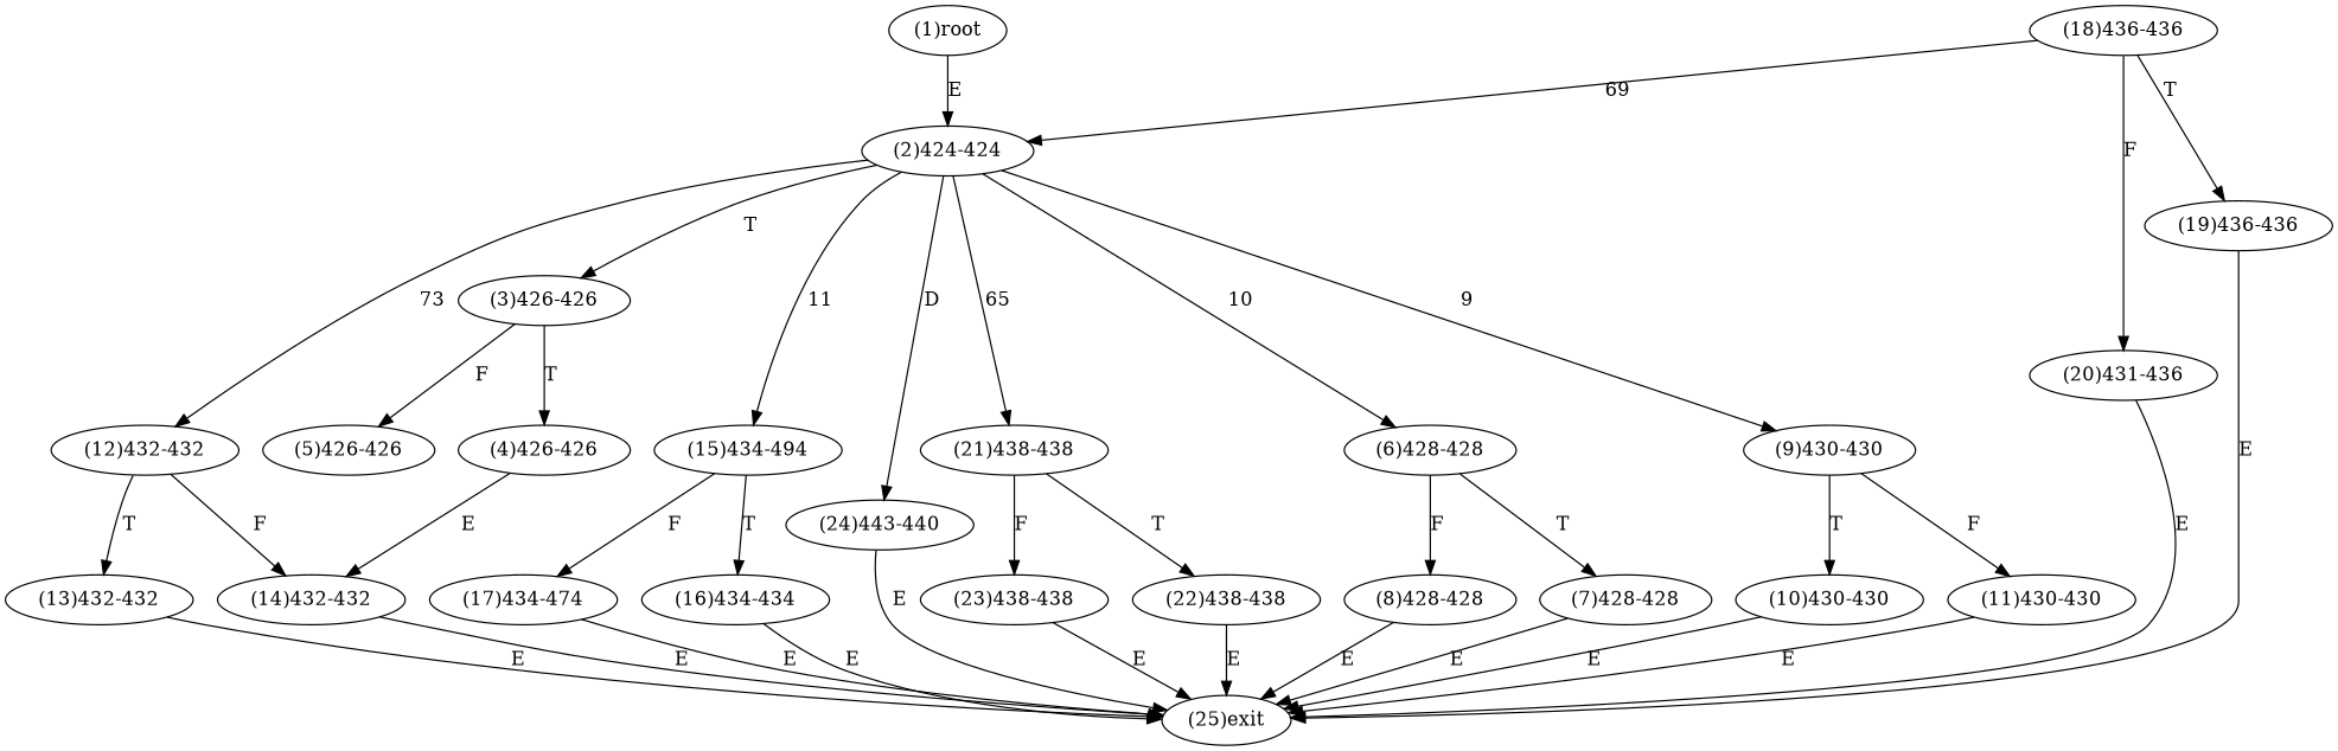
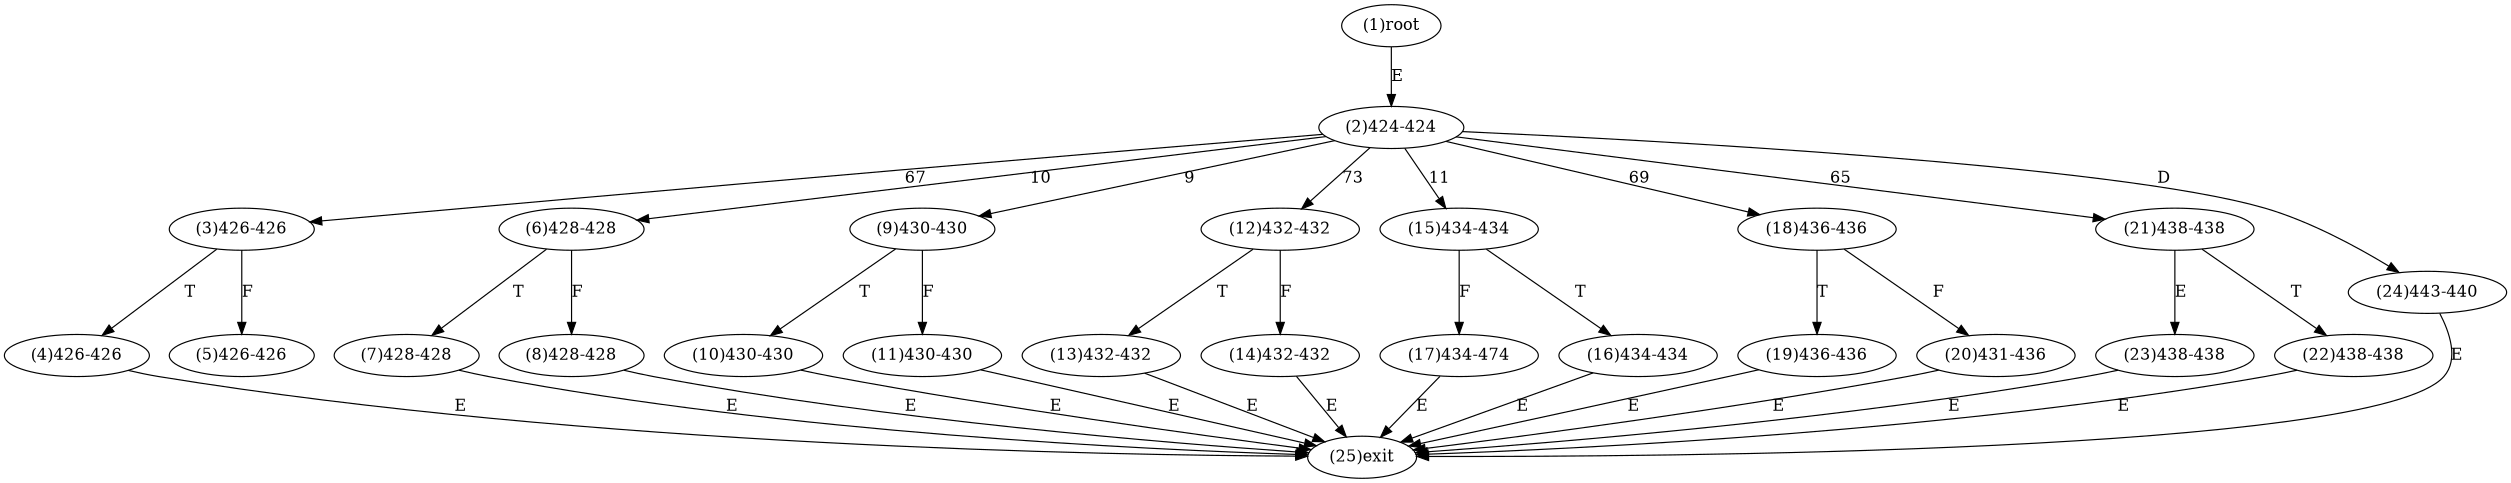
  digraph {
    n1 [label="(1)root"]
    n2 [label="(2)424-424"]
    n3 [label="(3)426-426"]
    n4 [label="(6)428-428"]
    n5 [label="(9)430-430"]
    n6 [label="(12)432-432"]
-   n7 [label="(15)434-494"]
+   n7 [label="(15)434-434"]
    n8 [label="(18)436-436"]
    n9 [label="(21)438-438"]
    n10 [label="(24)443-440"]
    n11 [label="(4)426-426"]
    n12 [label="(5)426-426"]
    n13 [label="(7)428-428"]
    n14 [label="(8)428-428"]
    n15 [label="(10)430-430"]
    n16 [label="(11)430-430"]
    n17 [label="(13)432-432"]
    n18 [label="(14)432-432"]
    n19 [label="(17)434-474"]
    n20 [label="(16)434-434"]
    n21 [label="(19)436-436"]
    n22 [label="(20)431-436"]
    n23 [label="(23)438-438"]
    n24 [label="(22)438-438"]
    n25 [label="(25)exit"]
    n1 -> n2 [label=E]
-   n2 -> n3 [label=T]
+   n2 -> n3 [label=67]
    n2 -> n4 [label=10]
    n2 -> n5 [label=9]
    n2 -> n6 [label=73]
    n2 -> n7 [label=11]
-   n8 -> n2 [label=69]
+   n2 -> n8 [label=69]
    n2 -> n9 [label=65]
    n2 -> n10 [label=D]
    n3 -> n11 [label=T]
    n3 -> n12 [label=F]
    n4 -> n13 [label=T]
    n4 -> n14 [label=F]
    n5 -> n15 [label=T]
    n5 -> n16 [label=F]
    n6 -> n17 [label=T]
    n6 -> n18 [label=F]
    n7 -> n19 [label=F]
    n7 -> n20 [label=T]
    n8 -> n21 [label=T]
    n8 -> n22 [label=F]
-   n9 -> n23 [label=F]
+   n9 -> n23 [label=E]
    n9 -> n24 [label=T]
    n10 -> n25 [label=E]
-   n11 -> n18 [label=E]
+   n11 -> n25 [label=E]
    n13 -> n25 [label=E]
    n14 -> n25 [label=E]
    n15 -> n25 [label=E]
    n16 -> n25 [label=E]
    n17 -> n25 [label=E]
    n18 -> n25 [label=E]
    n19 -> n25 [label=E]
    n20 -> n25 [label=E]
    n21 -> n25 [label=E]
    n22 -> n25 [label=E]
    n23 -> n25 [label=E]
    n24 -> n25 [label=E]
  }
